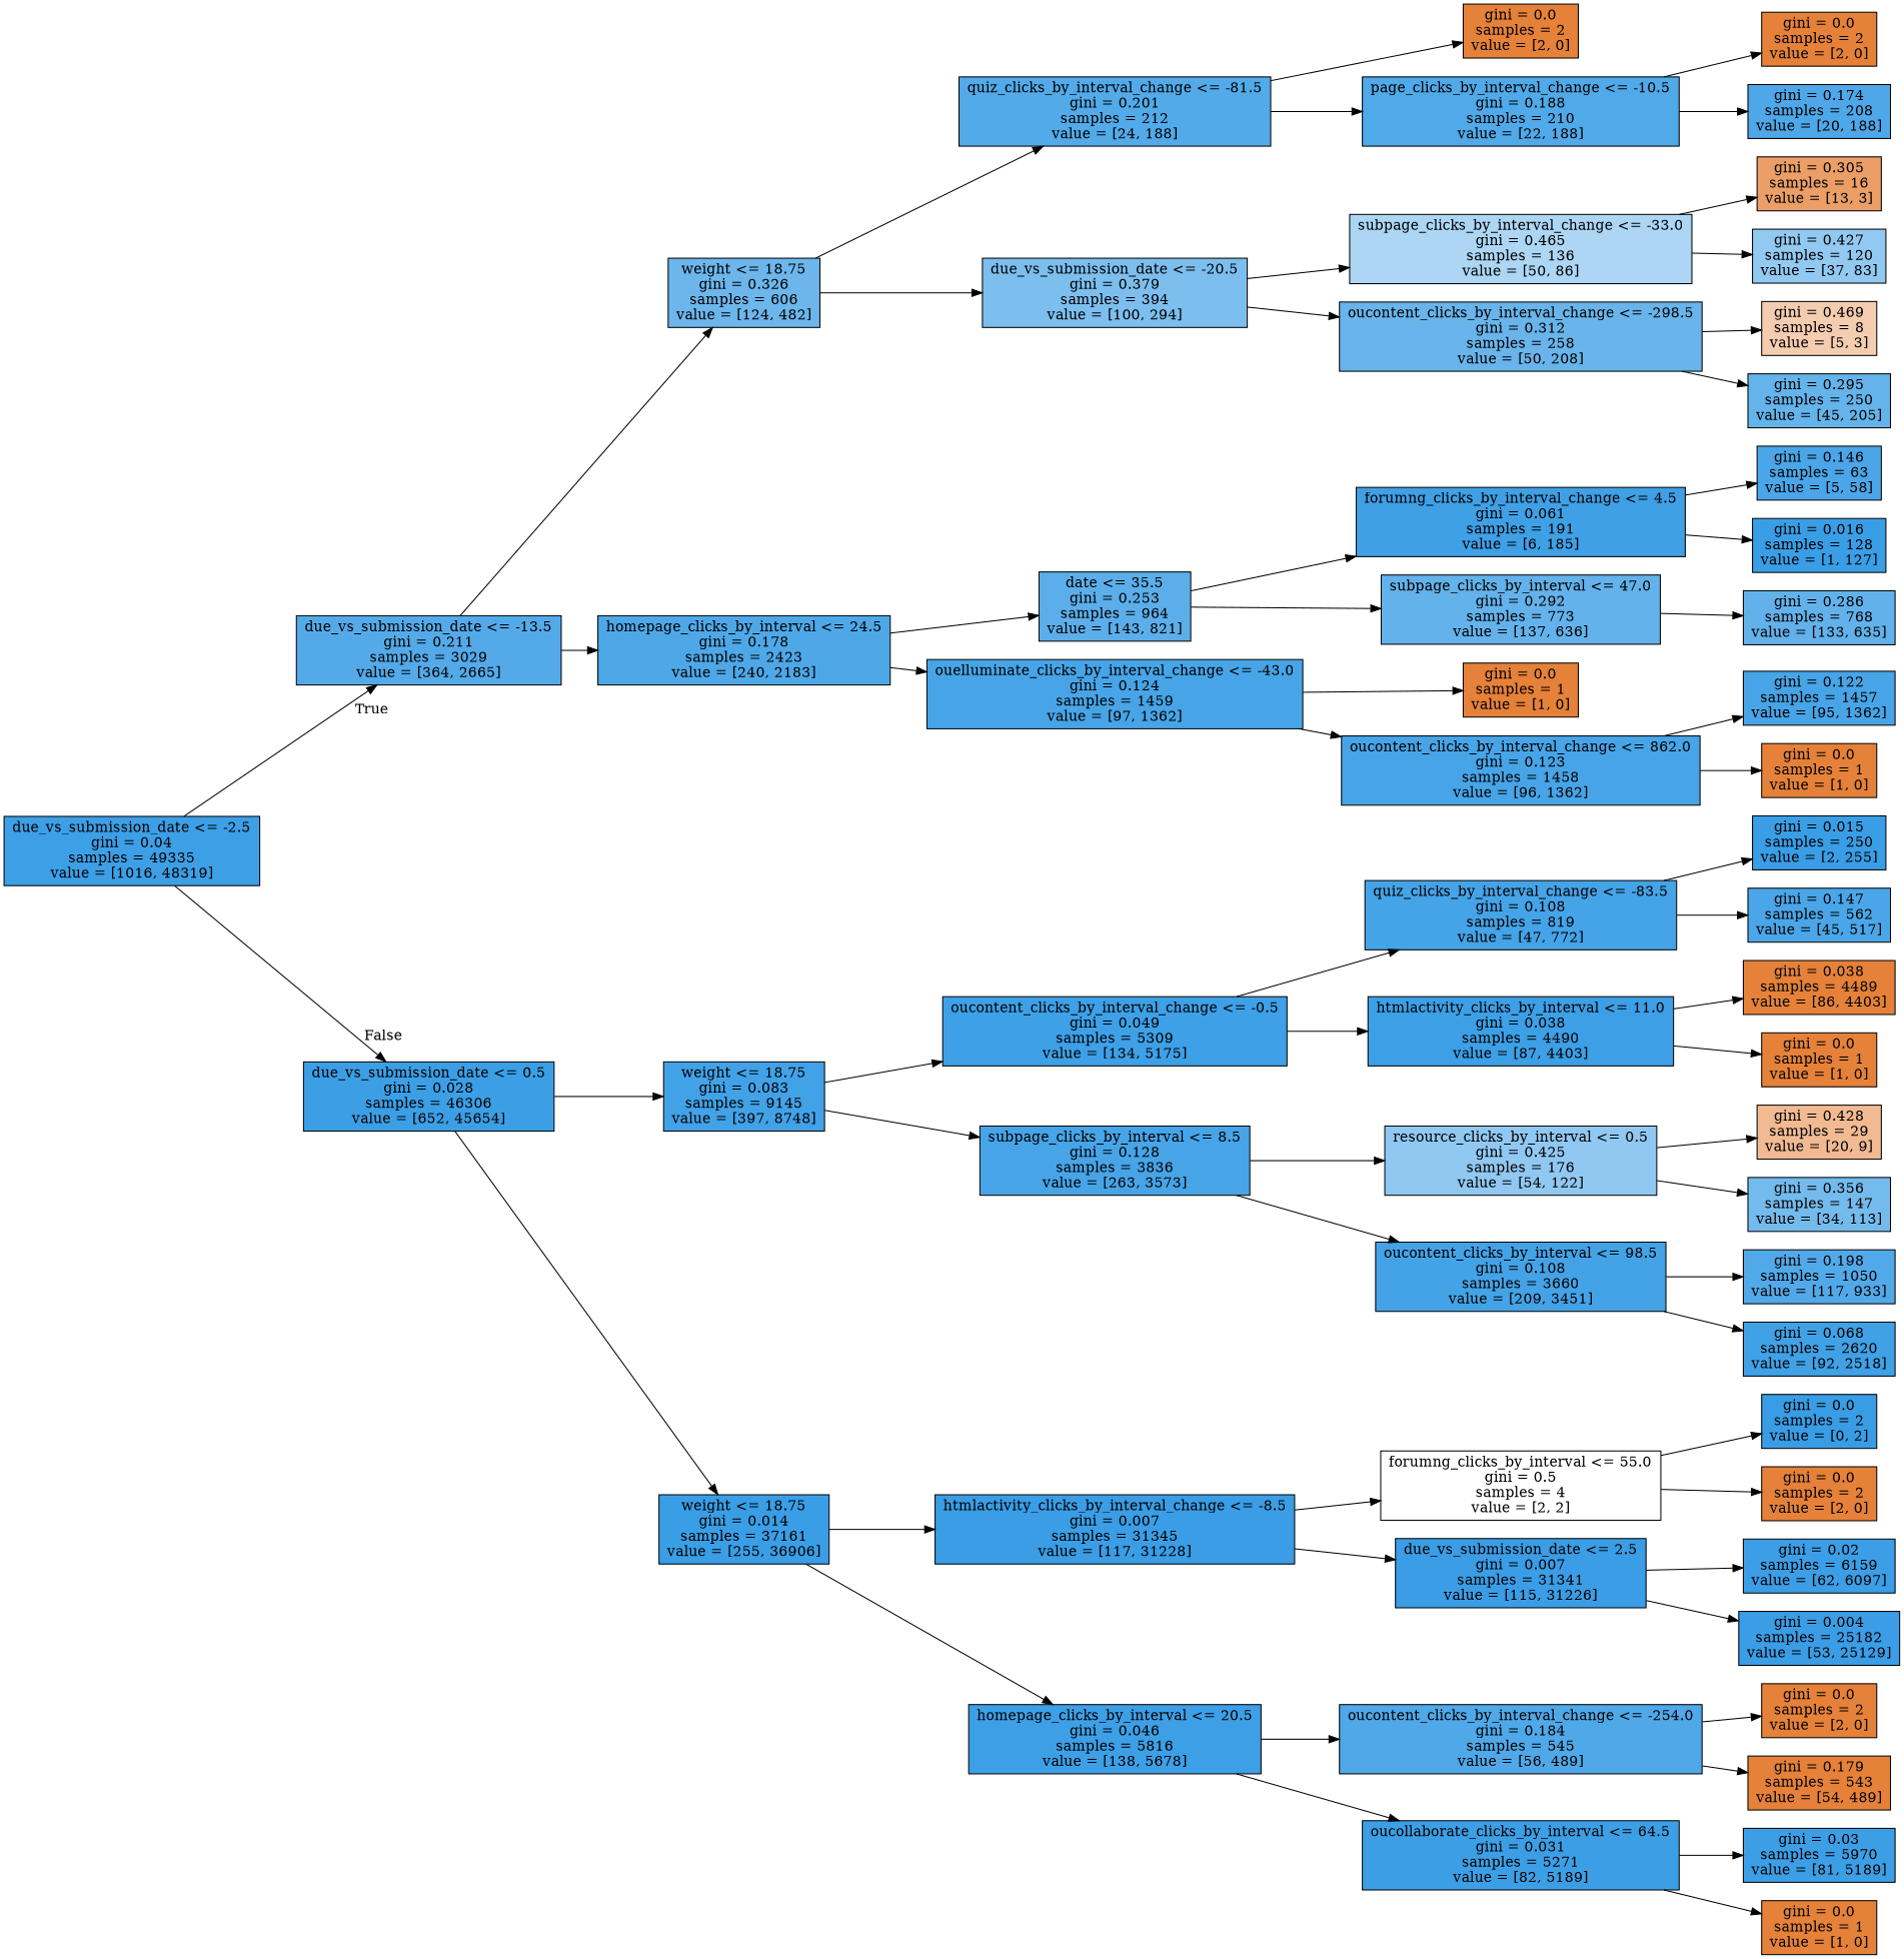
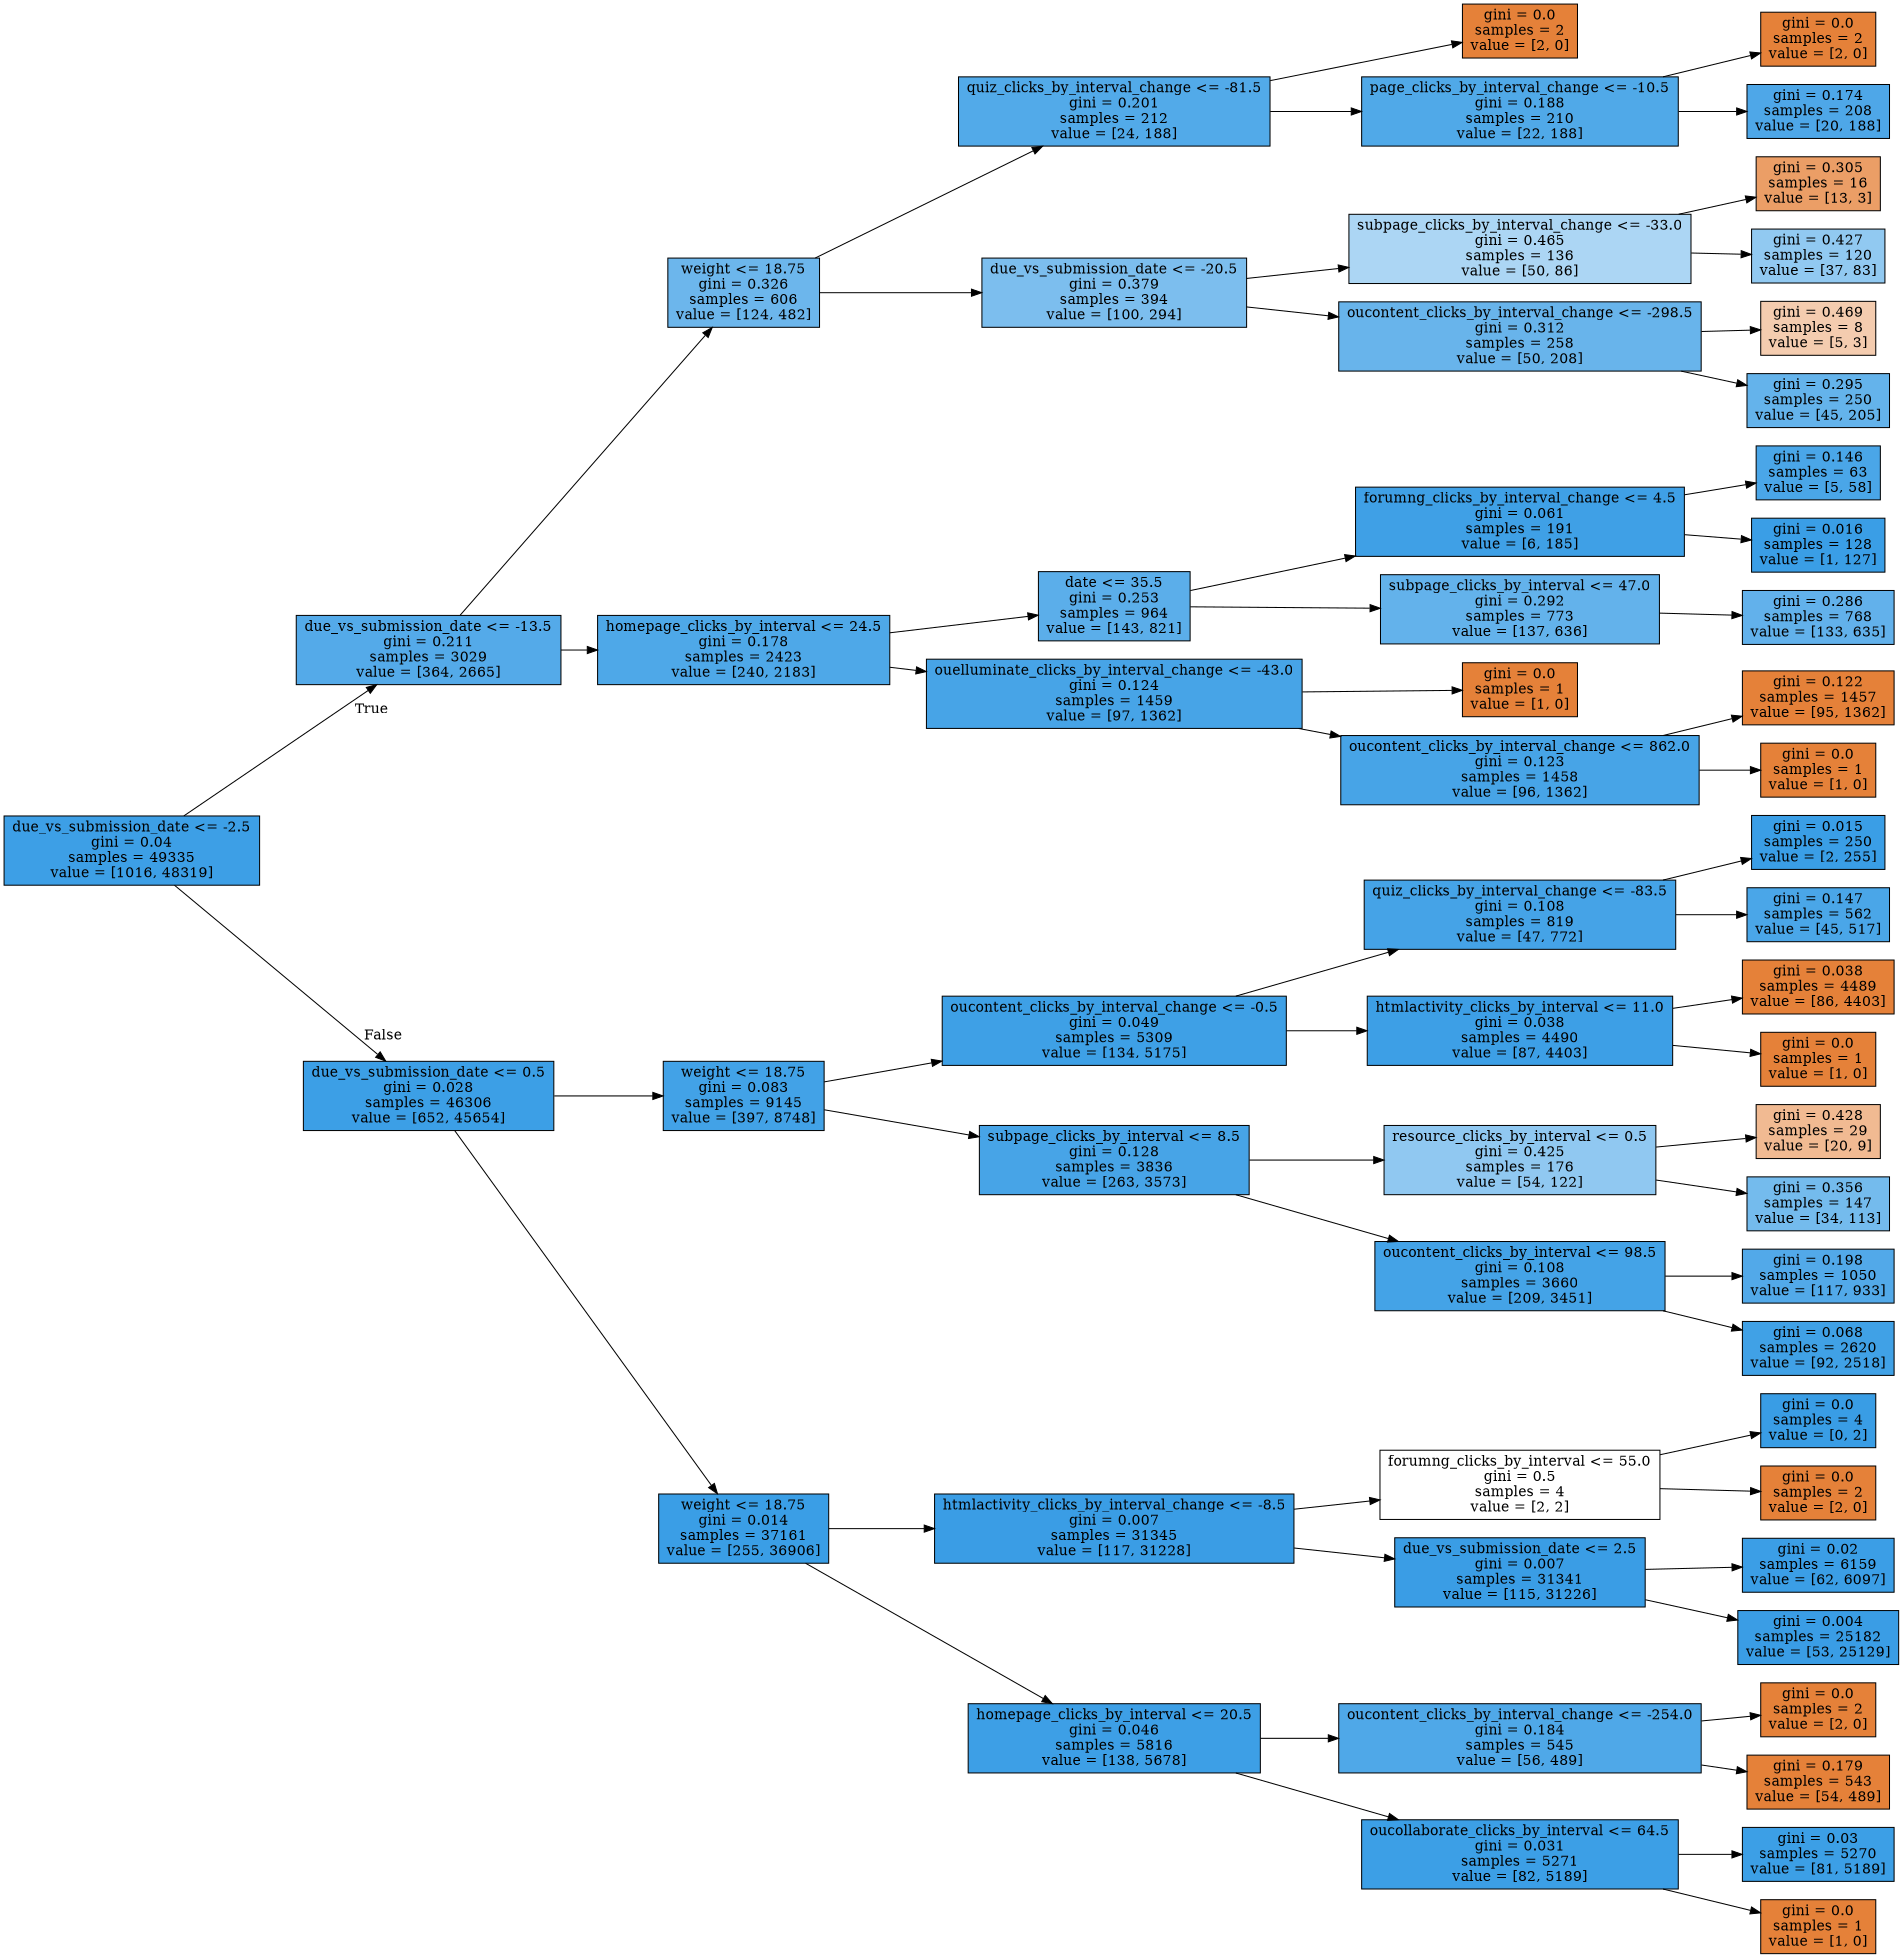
  digraph {
    rankdir=LR
    node [color=black fillcolor="#e58139ff" shape=box style=filled]
    n1 [fillcolor="#399de5fa" label="due_vs_submission_date <= -2.5\ngini = 0.04\nsamples = 49335\nvalue = [1016, 48319]"]
    n2 [fillcolor="#399de5dc" label="due_vs_submission_date <= -13.5\ngini = 0.211\nsamples = 3029\nvalue = [364, 2665]"]
    n3 [fillcolor="#399de5fb" label="due_vs_submission_date <= 0.5\ngini = 0.028\nsamples = 46306\nvalue = [652, 45654]"]
    n4 [fillcolor="#399de5bd" label="weight <= 18.75\ngini = 0.326\nsamples = 606\nvalue = [124, 482]"]
    n5 [fillcolor="#399de5e3" label="homepage_clicks_by_interval <= 24.5\ngini = 0.178\nsamples = 2423\nvalue = [240, 2183]"]
    n6 [fillcolor="#399de5f3" label="weight <= 18.75\ngini = 0.083\nsamples = 9145\nvalue = [397, 8748]"]
    n7 [fillcolor="#399de5fd" label="weight <= 18.75\ngini = 0.014\nsamples = 37161\nvalue = [255, 36906]"]
    n8 [fillcolor="#399de5de" label="quiz_clicks_by_interval_change <= -81.5\ngini = 0.201\nsamples = 212\nvalue = [24, 188]"]
    n9 [fillcolor="#399de5a8" label="due_vs_submission_date <= -20.5\ngini = 0.379\nsamples = 394\nvalue = [100, 294]"]
    n10 [fillcolor="#399de5d3" label="date <= 35.5\ngini = 0.253\nsamples = 964\nvalue = [143, 821]"]
    n11 [fillcolor="#399de5ed" label="ouelluminate_clicks_by_interval_change <= -43.0\ngini = 0.124\nsamples = 1459\nvalue = [97, 1362]"]
    n12 [label="gini = 0.0\nsamples = 2\nvalue = [2, 0]"]
    n13 [fillcolor="#399de5e1" label="page_clicks_by_interval_change <= -10.5\ngini = 0.188\nsamples = 210\nvalue = [22, 188]"]
    n14 [fillcolor="#399de56b" label="subpage_clicks_by_interval_change <= -33.0\ngini = 0.465\nsamples = 136\nvalue = [50, 86]"]
    n15 [fillcolor="#399de5c2" label="oucontent_clicks_by_interval_change <= -298.5\ngini = 0.312\nsamples = 258\nvalue = [50, 208]"]
    n16 [label="gini = 0.0\nsamples = 2\nvalue = [2, 0]"]
    n17 [fillcolor="#399de5e4" label="gini = 0.174\nsamples = 208\nvalue = [20, 188]"]
    n18 [fillcolor="#e58139c4" label="gini = 0.305\nsamples = 16\nvalue = [13, 3]"]
    n19 [fillcolor="#399de58d" label="gini = 0.427\nsamples = 120\nvalue = [37, 83]"]
    n20 [fillcolor="#e5813966" label="gini = 0.469\nsamples = 8\nvalue = [5, 3]"]
    n21 [fillcolor="#399de5c7" label="gini = 0.295\nsamples = 250\nvalue = [45, 205]"]
    n22 [fillcolor="#399de5f7" label="forumng_clicks_by_interval_change <= 4.5\ngini = 0.061\nsamples = 191\nvalue = [6, 185]"]
    n23 [fillcolor="#399de5c8" label="subpage_clicks_by_interval <= 47.0\ngini = 0.292\nsamples = 773\nvalue = [137, 636]"]
    n24 [label="gini = 0.0\nsamples = 1\nvalue = [1, 0]"]
    n25 [fillcolor="#399de5ed" label="oucontent_clicks_by_interval_change <= 862.0\ngini = 0.123\nsamples = 1458\nvalue = [96, 1362]"]
    n26 [fillcolor="#399de5e9" label="gini = 0.146\nsamples = 63\nvalue = [5, 58]"]
    n27 [fillcolor="#399de5fd" label="gini = 0.016\nsamples = 128\nvalue = [1, 127]"]
    n28 [fillcolor="#399de5ca" label="gini = 0.286\nsamples = 768\nvalue = [133, 635]"]
-   n29 [fillcolor="#399de5ed" label="gini = 0.122\nsamples = 1457\nvalue = [95, 1362]"]
+   n29 [label="gini = 0.122\nsamples = 1457\nvalue = [95, 1362]"]
    n30 [label="gini = 0.0\nsamples = 1\nvalue = [1, 0]"]
    n31 [fillcolor="#399de5f8" label="oucontent_clicks_by_interval_change <= -0.5\ngini = 0.049\nsamples = 5309\nvalue = [134, 5175]"]
    n32 [fillcolor="#399de5ec" label="subpage_clicks_by_interval <= 8.5\ngini = 0.128\nsamples = 3836\nvalue = [263, 3573]"]
    n33 [fillcolor="#399de5fe" label="htmlactivity_clicks_by_interval_change <= -8.5\ngini = 0.007\nsamples = 31345\nvalue = [117, 31228]"]
    n34 [fillcolor="#399de5f9" label="homepage_clicks_by_interval <= 20.5\ngini = 0.046\nsamples = 5816\nvalue = [138, 5678]"]
    n35 [fillcolor="#399de5ef" label="quiz_clicks_by_interval_change <= -83.5\ngini = 0.108\nsamples = 819\nvalue = [47, 772]"]
    n36 [fillcolor="#399de5fa" label="htmlactivity_clicks_by_interval <= 11.0\ngini = 0.038\nsamples = 4490\nvalue = [87, 4403]"]
    n37 [fillcolor="#399de58e" label="resource_clicks_by_interval <= 0.5\ngini = 0.425\nsamples = 176\nvalue = [54, 122]"]
    n38 [fillcolor="#399de5f0" label="oucontent_clicks_by_interval <= 98.5\ngini = 0.108\nsamples = 3660\nvalue = [209, 3451]"]
    n39 [fillcolor="#399de5fd" label="gini = 0.015\nsamples = 250\nvalue = [2, 255]"]
    n40 [fillcolor="#399de5e9" label="gini = 0.147\nsamples = 562\nvalue = [45, 517]"]
    n41 [label="gini = 0.038\nsamples = 4489\nvalue = [86, 4403]"]
    n42 [label="gini = 0.0\nsamples = 1\nvalue = [1, 0]"]
    n43 [fillcolor="#e581398c" label="gini = 0.428\nsamples = 29\nvalue = [20, 9]"]
    n44 [fillcolor="#399de5b2" label="gini = 0.356\nsamples = 147\nvalue = [34, 113]"]
    n45 [fillcolor="#399de5df" label="gini = 0.198\nsamples = 1050\nvalue = [117, 933]"]
    n46 [fillcolor="#399de5f6" label="gini = 0.068\nsamples = 2620\nvalue = [92, 2518]"]
    n47 [fillcolor="#e5813900" label="forumng_clicks_by_interval <= 55.0\ngini = 0.5\nsamples = 4\nvalue = [2, 2]"]
    n48 [fillcolor="#399de5fe" label="due_vs_submission_date <= 2.5\ngini = 0.007\nsamples = 31341\nvalue = [115, 31226]"]
    n49 [fillcolor="#399de5e2" label="oucontent_clicks_by_interval_change <= -254.0\ngini = 0.184\nsamples = 545\nvalue = [56, 489]"]
    n50 [fillcolor="#399de5fb" label="oucollaborate_clicks_by_interval <= 64.5\ngini = 0.031\nsamples = 5271\nvalue = [82, 5189]"]
-   n51 [fillcolor="#399de5ff" label="gini = 0.0\nsamples = 2\nvalue = [0, 2]"]
+   n51 [fillcolor="#399de5ff" label="gini = 0.0\nsamples = 4\nvalue = [0, 2]"]
    n52 [label="gini = 0.0\nsamples = 2\nvalue = [2, 0]"]
    n53 [fillcolor="#399de5fc" label="gini = 0.02\nsamples = 6159\nvalue = [62, 6097]"]
    n54 [fillcolor="#399de5fe" label="gini = 0.004\nsamples = 25182\nvalue = [53, 25129]"]
    n55 [label="gini = 0.0\nsamples = 2\nvalue = [2, 0]"]
    n56 [label="gini = 0.179\nsamples = 543\nvalue = [54, 489]"]
-   n57 [fillcolor="#399de5fb" label="gini = 0.03\nsamples = 5970\nvalue = [81, 5189]"]
+   n57 [fillcolor="#399de5fb" label="gini = 0.03\nsamples = 5270\nvalue = [81, 5189]"]
    n58 [label="gini = 0.0\nsamples = 1\nvalue = [1, 0]"]
    n1 -> n2 [headlabel=True labelangle=45 labeldistance=2.5]
    n1 -> n3 [headlabel=False labelangle=-45 labeldistance=2.5]
    n2 -> n4
    n2 -> n5
    n3 -> n6
    n3 -> n7
    n4 -> n8
    n4 -> n9
    n5 -> n10
    n5 -> n11
    n6 -> n31
    n6 -> n32
    n7 -> n33
    n7 -> n34
    n8 -> n12
    n8 -> n13
    n9 -> n14
    n9 -> n15
    n10 -> n22
    n10 -> n23
    n11 -> n24
    n11 -> n25
    n13 -> n16
    n13 -> n17
    n14 -> n18
    n14 -> n19
    n15 -> n20
    n15 -> n21
    n22 -> n26
    n22 -> n27
    n23 -> n28
    n25 -> n29
    n25 -> n30
    n31 -> n35
    n31 -> n36
    n32 -> n37
    n32 -> n38
    n33 -> n47
    n33 -> n48
    n34 -> n49
    n34 -> n50
    n35 -> n39
    n35 -> n40
    n36 -> n41
    n36 -> n42
    n37 -> n43
    n37 -> n44
    n38 -> n45
    n38 -> n46
    n47 -> n51
    n47 -> n52
    n48 -> n53
    n48 -> n54
    n49 -> n55
    n49 -> n56
    n50 -> n57
    n50 -> n58
  }
